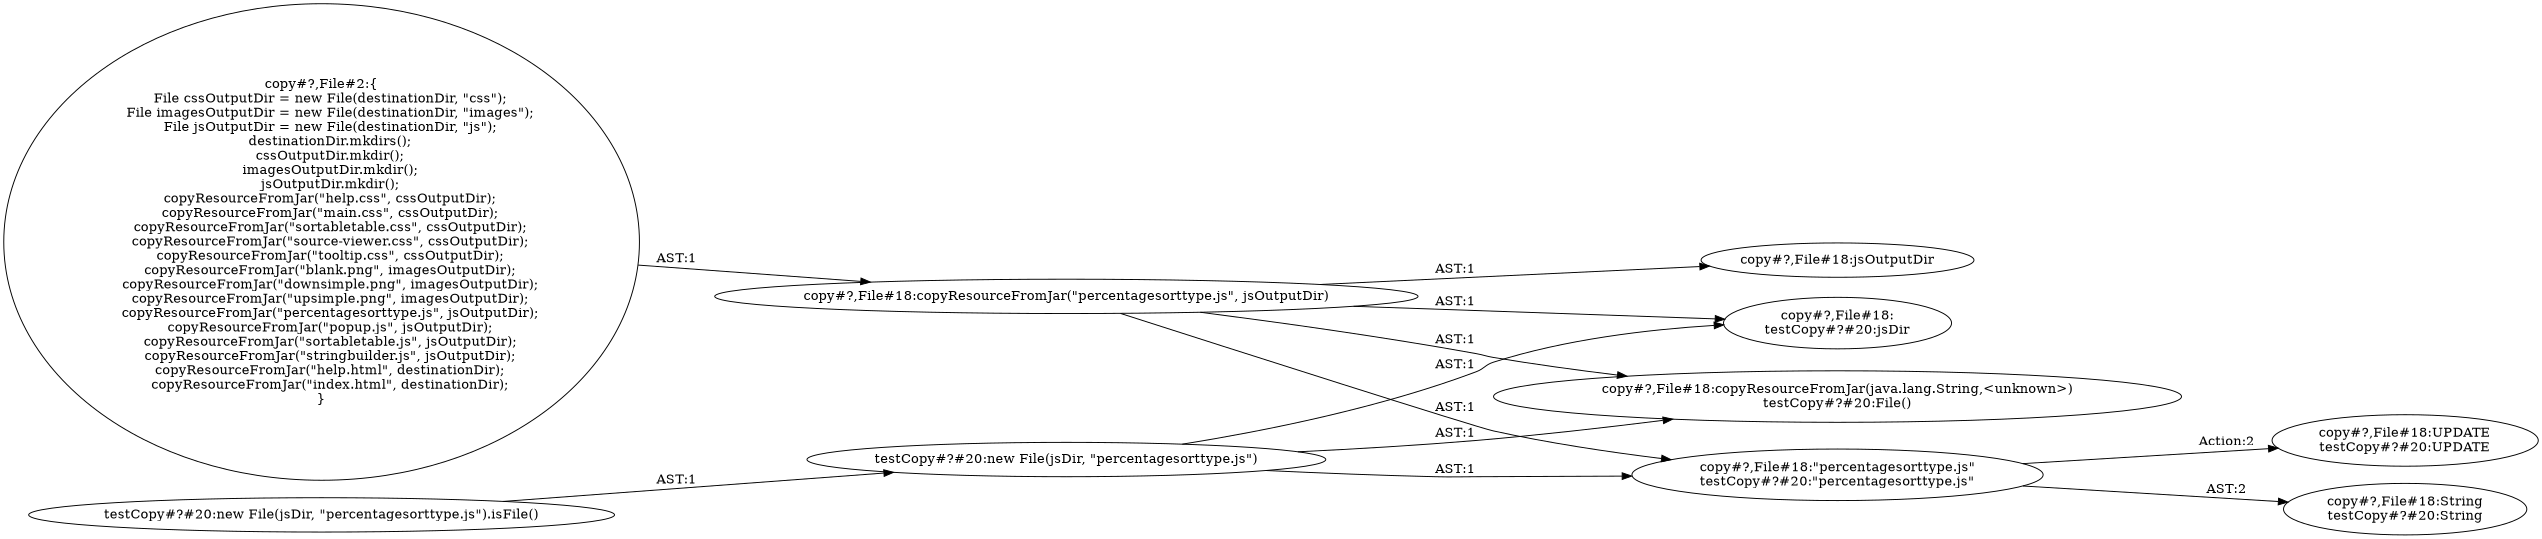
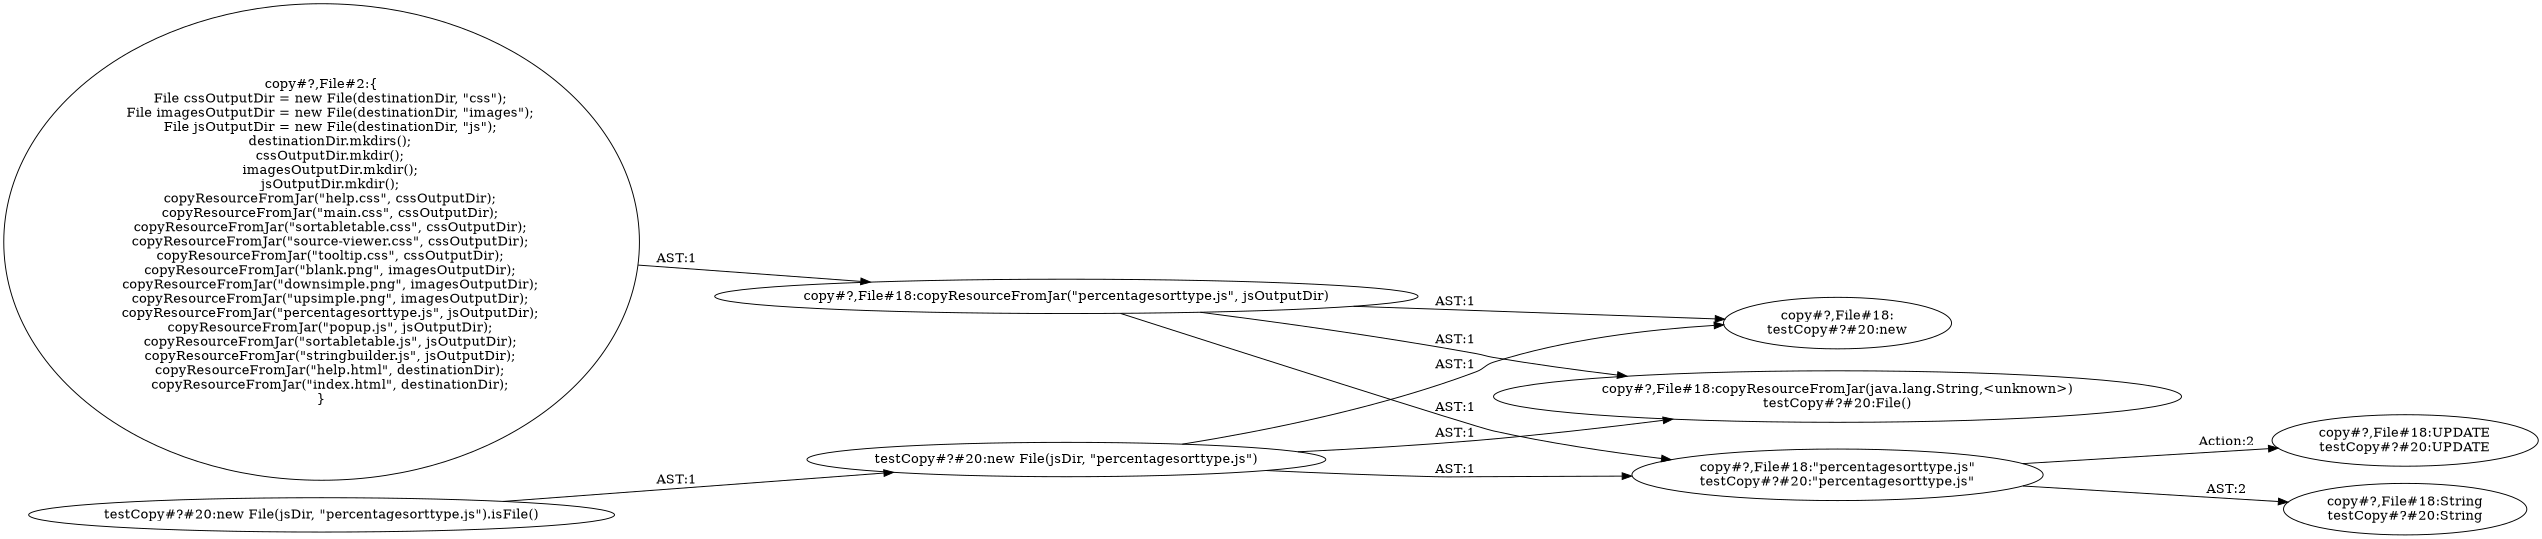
  digraph {
    rankdir=LR
    node [shape=ellipse]
    n1 [label="copy#?,File#18:UPDATE\ntestCopy#?#20:UPDATE"]
    n2 [label="copy#?,File#18:\"percentagesorttype.js\"\ntestCopy#?#20:\"percentagesorttype.js\""]
    n3 [label="copy#?,File#18:String\ntestCopy#?#20:String"]
    n4 [label="copy#?,File#18:copyResourceFromJar(\"percentagesorttype.js\", jsOutputDir)"]
-   n5 [label="copy#?,File#18:\ntestCopy#?#20:jsDir"]
+   n5 [label="copy#?,File#18:\ntestCopy#?#20:new"]
    n6 [label="copy#?,File#18:copyResourceFromJar(java.lang.String,<unknown>)\ntestCopy#?#20:File()"]
-   n7 [label="copy#?,File#18:jsOutputDir"]
    n8 [label="copy#?,File#2:\{\n    File cssOutputDir = new File(destinationDir, \"css\");\n    File imagesOutputDir = new File(destinationDir, \"images\");\n    File jsOutputDir = new File(destinationDir, \"js\");\n    destinationDir.mkdirs();\n    cssOutputDir.mkdir();\n    imagesOutputDir.mkdir();\n    jsOutputDir.mkdir();\n    copyResourceFromJar(\"help.css\", cssOutputDir);\n    copyResourceFromJar(\"main.css\", cssOutputDir);\n    copyResourceFromJar(\"sortabletable.css\", cssOutputDir);\n    copyResourceFromJar(\"source-viewer.css\", cssOutputDir);\n    copyResourceFromJar(\"tooltip.css\", cssOutputDir);\n    copyResourceFromJar(\"blank.png\", imagesOutputDir);\n    copyResourceFromJar(\"downsimple.png\", imagesOutputDir);\n    copyResourceFromJar(\"upsimple.png\", imagesOutputDir);\n    copyResourceFromJar(\"percentagesorttype.js\", jsOutputDir);\n    copyResourceFromJar(\"popup.js\", jsOutputDir);\n    copyResourceFromJar(\"sortabletable.js\", jsOutputDir);\n    copyResourceFromJar(\"stringbuilder.js\", jsOutputDir);\n    copyResourceFromJar(\"help.html\", destinationDir);\n    copyResourceFromJar(\"index.html\", destinationDir);\n\}"]
    n9 [label="testCopy#?#20:new File(jsDir, \"percentagesorttype.js\")"]
    n10 [label="testCopy#?#20:new File(jsDir, \"percentagesorttype.js\").isFile()"]
    n2 -> n1 [label="Action:2"]
    n2 -> n3 [label="AST:2"]
    n4 -> n2 [label="AST:1"]
    n4 -> n5 [label="AST:1"]
    n4 -> n6 [label="AST:1"]
-   n4 -> n7 [label="AST:1"]
    n8 -> n4 [label="AST:1"]
    n9 -> n2 [label="AST:1"]
    n9 -> n5 [label="AST:1"]
    n9 -> n6 [label="AST:1"]
    n10 -> n9 [label="AST:1"]
  }
